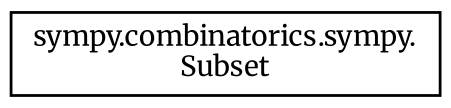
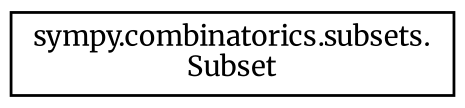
  digraph {
    rankdir=TB
    fontname=Merriweather
-   n1 [color=black fillcolor=white fontname=Merriweather fontsize=10 height=0.2 label="sympy.combinatorics.sympy.\lSubset" shape=record style=filled width=0.4]
+   n1 [color=black fillcolor=white fontname=Merriweather fontsize=10 height=0.2 label="sympy.combinatorics.subsets.\lSubset" shape=record style=filled width=0.4]
  }
